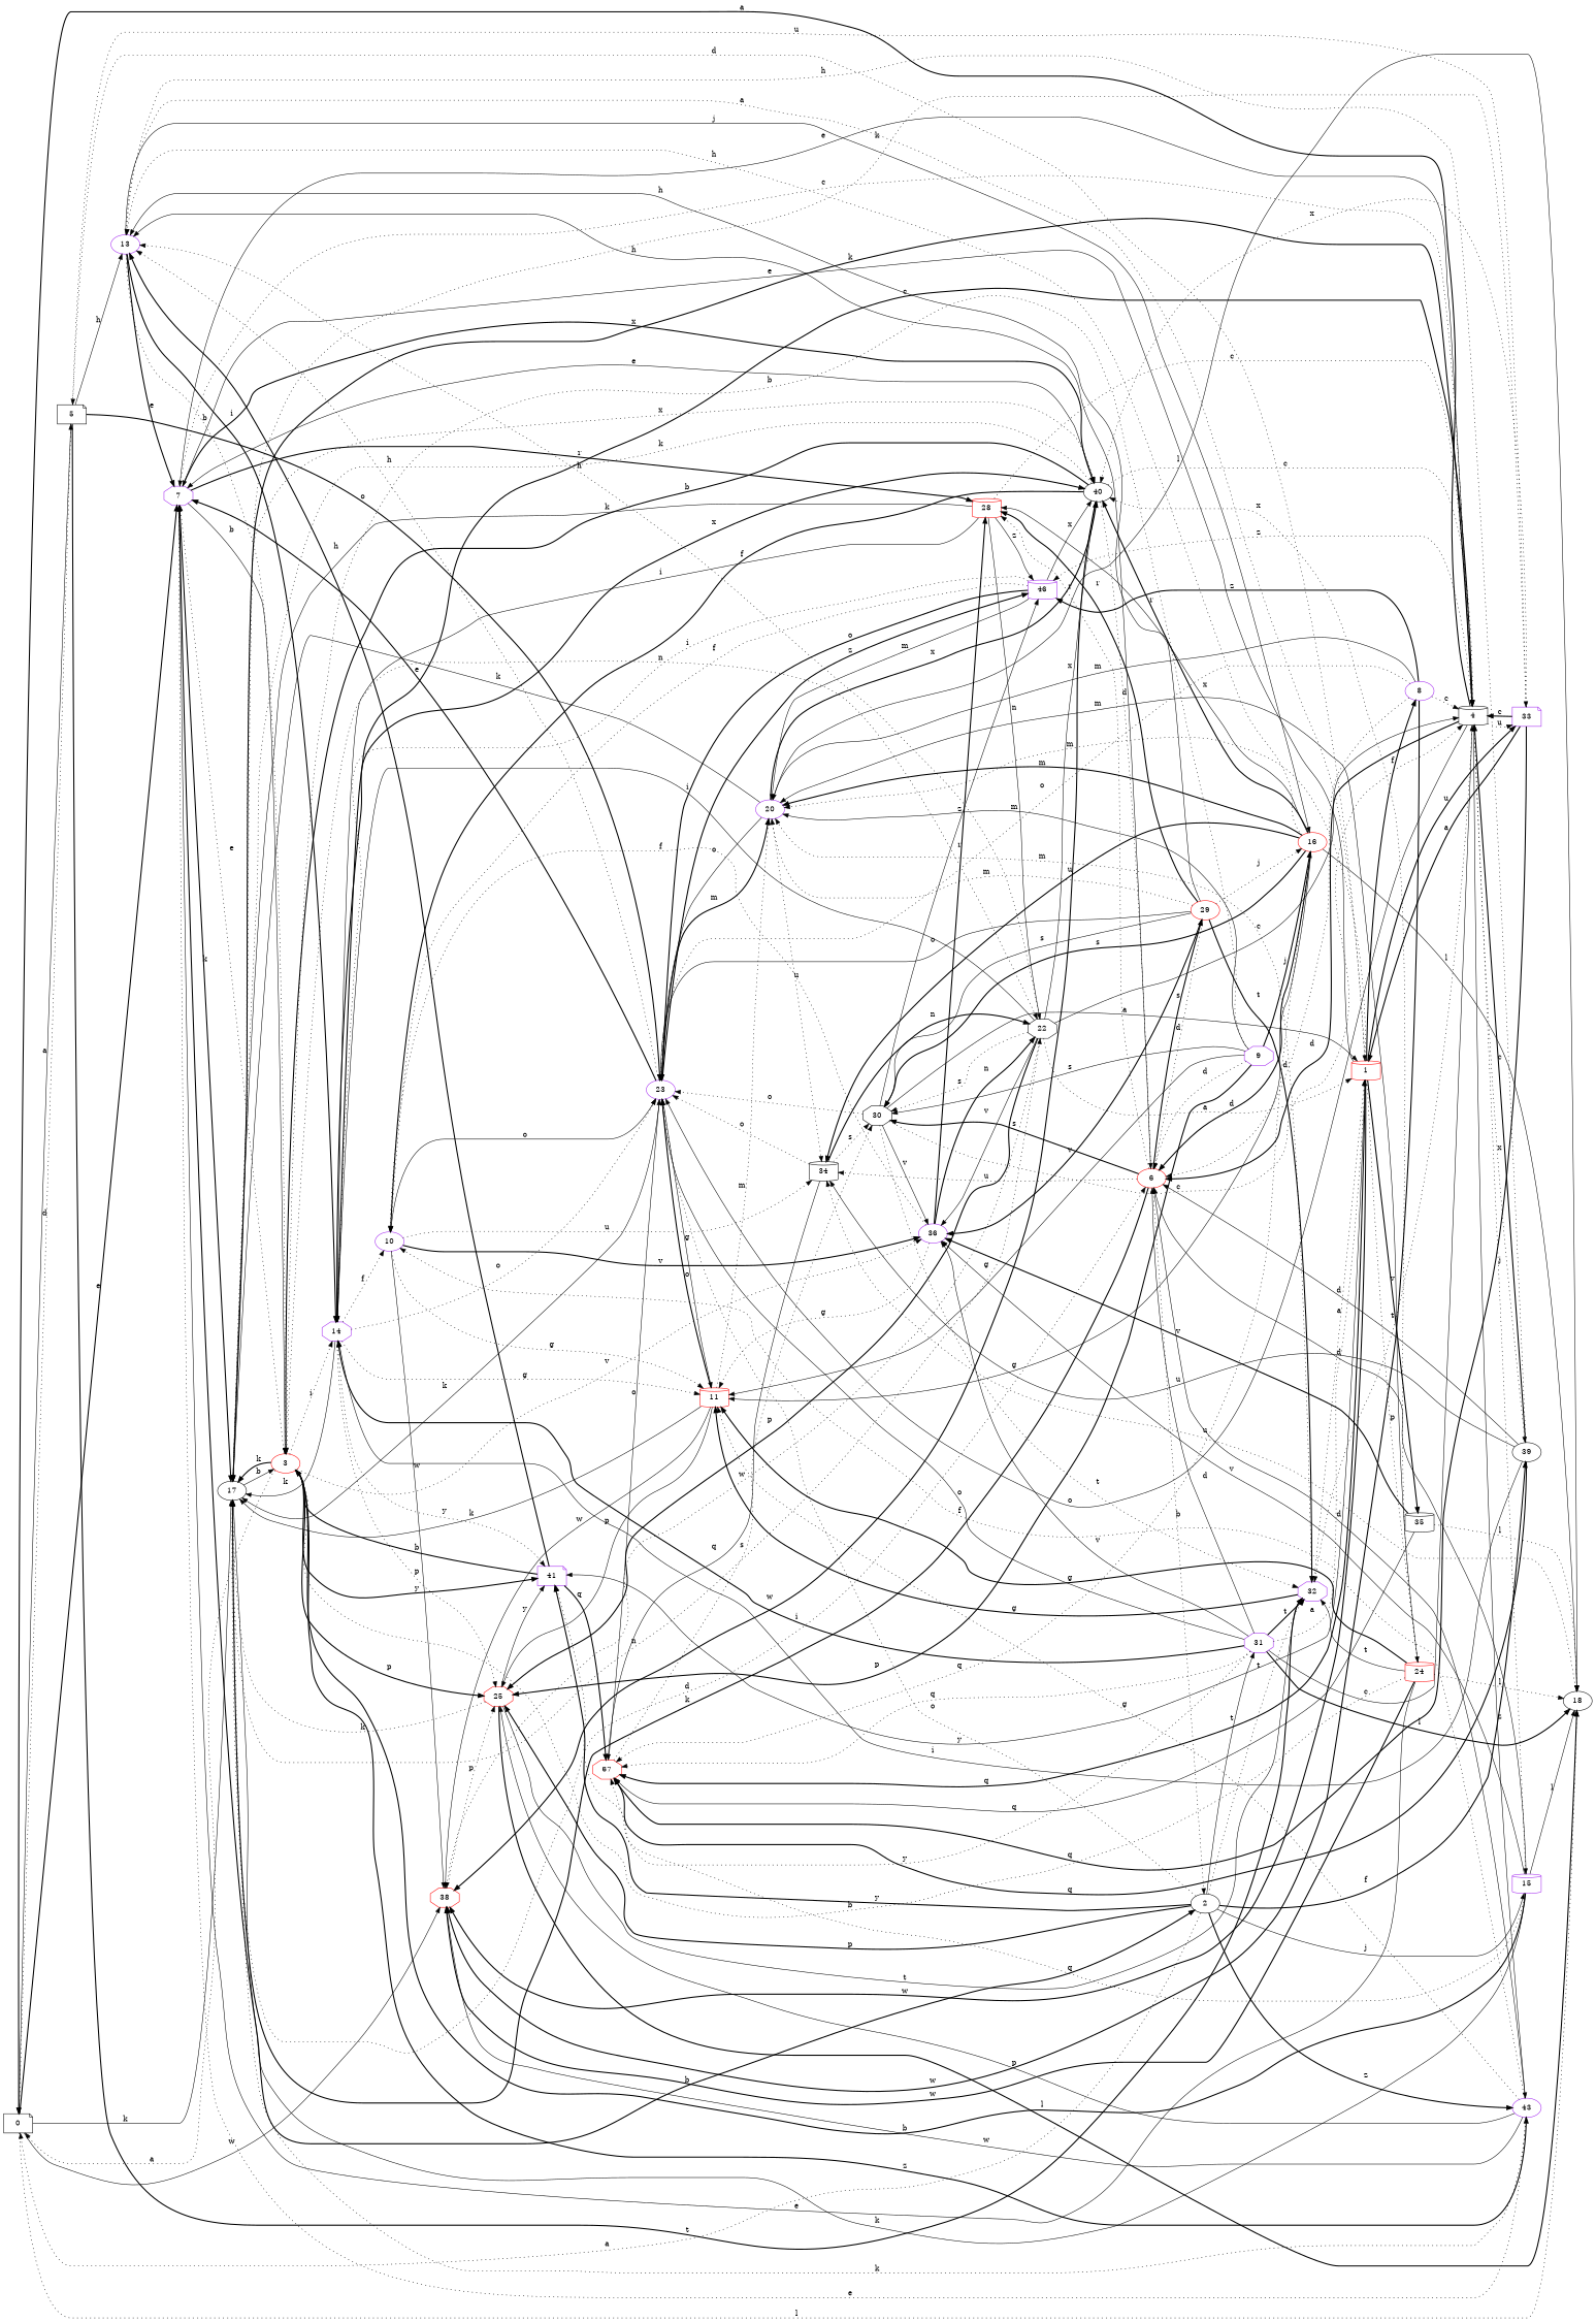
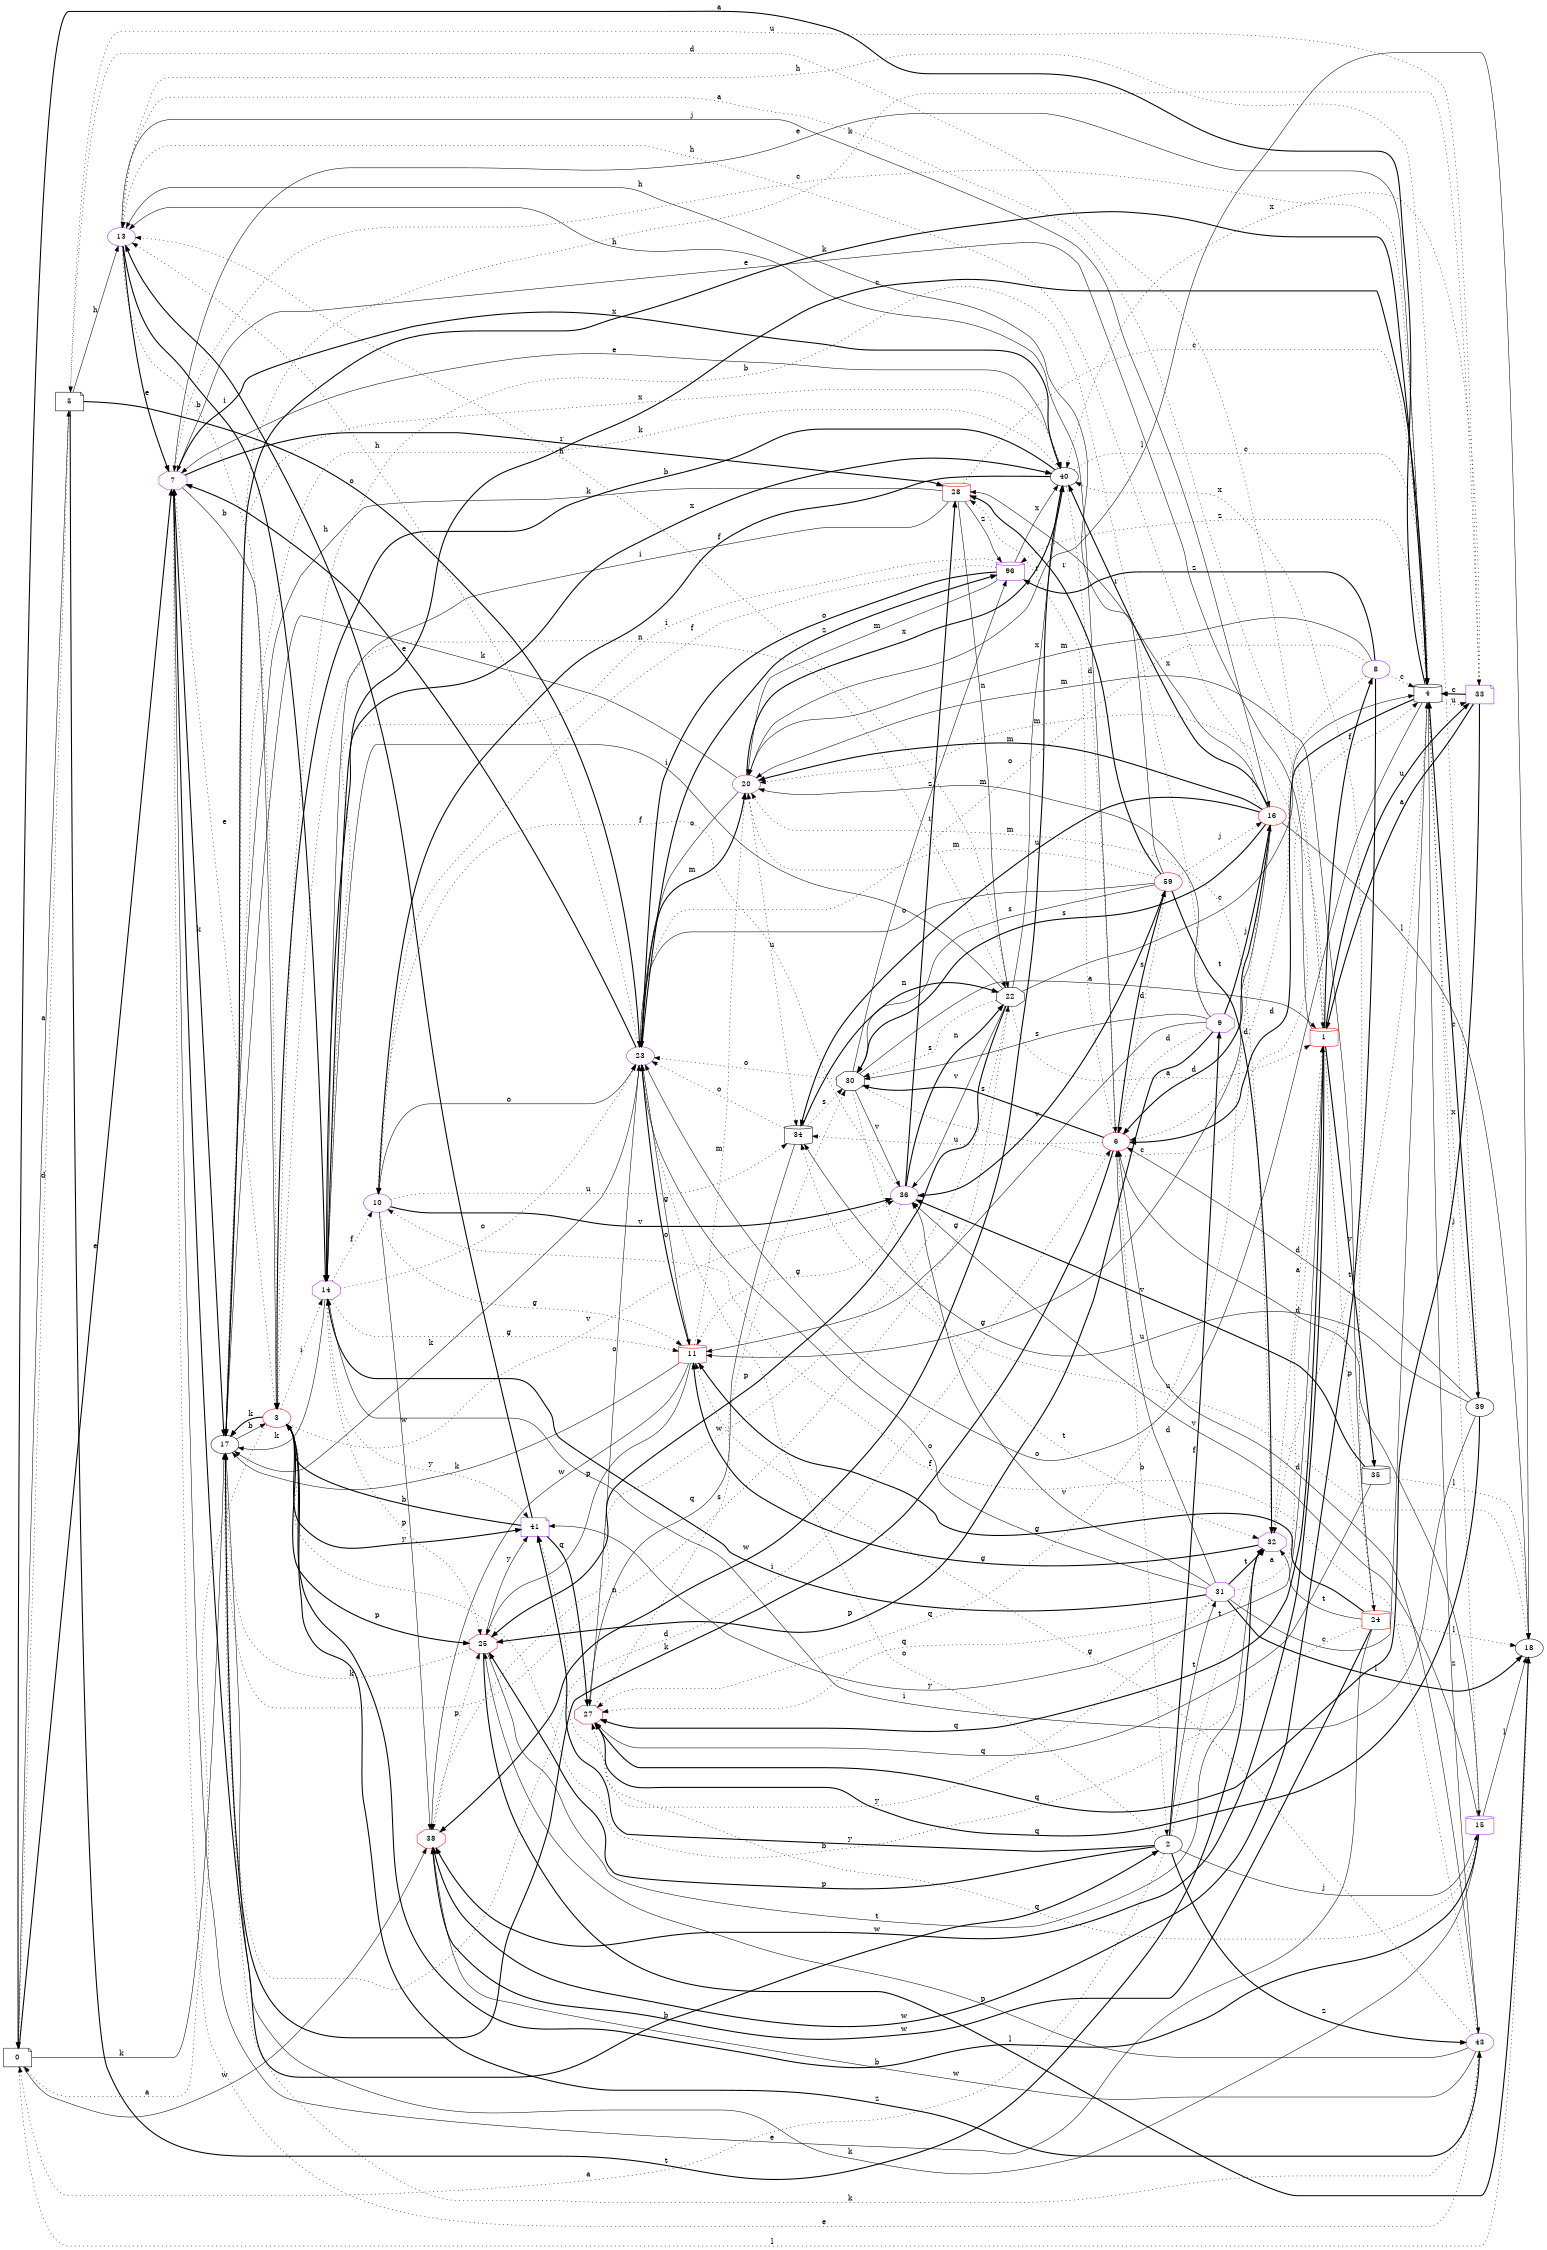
  strict digraph {
    rankdir=LR
    node [color=purple shape=ellipse]
    edge [style=dotted]
    0 [color=black shape=note]
    5 [color=black shape=note]
    7 [shape=octagon]
    17 [color=black]
    18 [color=black]
    38 [color=red shape=octagon]
    33 [shape=note]
    23
    32 [shape=octagon]
    13
    2 [color=black]
    3 [color=red]
    4 [color=black shape=cylinder]
    28 [color=red shape=cylinder]
    40 [color=black]
    22 [color=black shape=octagon]
    6 [color=red]
    34 [color=black shape=cylinder]
    25 [color=red shape=octagon]
    1 [color=red shape=cylinder]
    8
    20
    24 [color=red shape=cylinder]
-   27 [color=red shape=octagon label=67]
+   27 [color=red shape=octagon]
    35 [color=black shape=cylinder]
    41 [shape=note]
-   46 [shape=cylinder]
+   46 [shape=cylinder label=96]
    11 [color=red shape=cylinder]
    30 [color=black shape=octagon]
    36
    9 [shape=octagon]
    15 [shape=cylinder]
    31 [shape=octagon]
    43
    16 [color=red]
    14 [shape=octagon]
    10
    39 [color=black]
-   29 [color=red]
+   29 [color=red label=59]
    0 -> 5 [label=d]
    0 -> 7 [label=e style=bold]
    0 -> 17 [label=k style=solid]
    0 -> 18 [label=l]
    0 -> 38 [label=w style=solid]
    5 -> 0 [label=a style=solid]
    5 -> 33 [label=u]
    5 -> 23 [label=o style=bold]
    5 -> 32 [label=t style=bold]
    5 -> 13 [label=h style=solid]
    7 -> 17 [label=k style=bold]
    7 -> 2 [label=b style=bold]
    7 -> 3 [label=b style=solid]
    7 -> 4 [label=c]
    7 -> 28 [label=r style=bold]
    7 -> 40 [label=x style=bold]
    17 -> 3 [label=b style=solid]
    17 -> 40 [label=x]
    17 -> 22 [label=n]
    17 -> 6 [label=d]
    18 -> 34 [label=u]
    38 -> 25 [label=p]
    33 -> 17 [label=k]
    33 -> 4 [label=c style=bold]
    33 -> 40 [label=x]
    33 -> 1 [label=a style=bold]
    33 -> 27 [label=q style=bold]
    23 -> 7 [label=e style=bold]
    23 -> 17 [label=k style=solid]
    23 -> 13 [label=h]
    23 -> 20 [label=m style=bold]
    23 -> 46 [label=z style=bold]
    23 -> 11 [label=g style=solid]
    32 -> 1 [label=a]
    32 -> 20 [label=m]
    32 -> 11 [label=g style=bold]
    13 -> 7 [label=e style=bold]
    13 -> 3 [label=b]
    13 -> 1 [label=a]
    13 -> 16 [label=j style=solid]
    13 -> 14 [label=i style=bold]
    2 -> 0 [label=a]
    2 -> 23 [label=o]
    2 -> 32 [label=t]
    2 -> 25 [label=p style=bold]
    2 -> 41 [label=y style=bold]
-   2 -> 39 [label=f style=bold]
+   2 -> 9 [label=f style=bold]
    2 -> 15 [label=j style=solid]
    2 -> 31 [label=t style=solid]
    2 -> 43 [label=z style=bold]
    3 -> 0 [label=a]
    3 -> 7 [label=e]
    3 -> 17 [label=k style=bold]
    3 -> 22 [label=n]
    3 -> 25 [label=p style=bold]
    3 -> 41 [label=y style=bold]
    3 -> 36 [label=v]
    3 -> 43 [label=z style=bold]
    3 -> 14 [label=i]
    4 -> 0 [label=a style=bold]
    4 -> 7 [label=e style=solid]
    4 -> 17 [label=k style=bold]
    4 -> 33 [label=u]
    4 -> 23 [label=o style=solid]
    4 -> 32 [label=t]
    4 -> 6 [label=d style=bold]
    4 -> 46 [label=z]
    4 -> 15 [label=j]
    4 -> 43 [label=z style=solid]
    4 -> 39 [label=x]
    28 -> 17 [label=k style=solid]
    28 -> 4 [label=c]
    28 -> 22 [label=n style=solid]
    28 -> 46 [label=z style=solid]
    28 -> 14 [label=i style=solid]
    40 -> 7 [label=e style=solid]
    40 -> 17 [label=k]
    40 -> 38 [label=w style=bold]
    40 -> 3 [label=b style=bold]
    40 -> 4 [label=c]
    40 -> 6 [label=d]
    40 -> 10 [label=f style=bold]
    22 -> 38 [label=w]
    22 -> 13 [label=h]
    22 -> 4 [label=c style=solid]
    22 -> 40 [label=x style=solid]
    22 -> 25 [label=p style=bold]
    22 -> 1 [label=a]
    22 -> 30 [label=s]
    22 -> 36 [label=v style=solid]
    22 -> 14 [label=i style=solid]
    6 -> 17 [label=k style=bold]
    6 -> 13 [label=h style=solid]
    6 -> 2 [label=b]
    6 -> 28 [label=r]
    6 -> 34 [label=u]
    6 -> 30 [label=s style=bold]
    6 -> 29 [label=s style=bold]
    34 -> 23 [label=o]
    34 -> 22 [label=n style=bold]
    34 -> 27 [label=q style=solid]
    34 -> 30 [label=s]
    25 -> 17 [label=k]
    25 -> 18 [label=l style=bold]
    25 -> 32 [label=t style=solid]
    25 -> 41 [label=y style=solid]
    1 -> 5 [label=d]
    1 -> 7 [label=e style=solid]
    1 -> 38 [label=w style=bold]
    1 -> 33 [label=u style=bold]
    1 -> 8 [label=f style=bold]
    1 -> 20 [label=m]
    1 -> 24 [label=p]
    1 -> 27 [label=q style=bold]
    1 -> 35 [label=v style=bold]
    1 -> 41 [label=y style=solid]
    8 -> 38 [label=w style=bold]
    8 -> 23 [label=o]
    8 -> 4 [label=c]
    8 -> 6 [label=d]
    8 -> 20 [label=m style=solid]
    8 -> 46 [label=z style=bold]
    20 -> 17 [label=k style=solid]
    20 -> 18 [label=l style=solid]
    20 -> 23 [label=o style=solid]
    20 -> 40 [label=x style=bold]
    20 -> 34 [label=u]
    24 -> 7 [label=e style=solid]
    24 -> 18 [label=l]
    24 -> 38 [label=w style=bold]
    24 -> 32 [label=t style=solid]
    24 -> 3 [label=b]
    24 -> 40 [label=x]
    24 -> 20 [label=m style=solid]
    24 -> 11 [label=g style=bold]
    27 -> 23 [label=o style=solid]
    27 -> 30 [label=s]
    35 -> 18 [label=l]
    35 -> 27 [label=q style=solid]
    35 -> 36 [label=v style=bold]
    41 -> 13 [label=h style=bold]
    41 -> 3 [label=b style=bold]
    41 -> 27 [label=q style=bold]
    46 -> 23 [label=o style=bold]
    46 -> 40 [label=x style=solid]
    46 -> 20 [label=m style=solid]
    46 -> 14 [label=i]
    46 -> 10 [label=f]
    11 -> 17 [label=k style=solid]
    11 -> 38 [label=w style=solid]
    11 -> 23 [label=o style=bold]
    11 -> 25 [label=p style=solid]
    11 -> 20 [label=m]
    30 -> 23 [label=o]
    30 -> 32 [label=t]
    30 -> 4 [label=c]
    30 -> 1 [label=a style=solid]
    30 -> 46 [label=z style=solid]
    30 -> 36 [label=v style=solid]
    36 -> 28 [label=r style=bold]
    36 -> 22 [label=n style=bold]
    36 -> 11 [label=g]
    36 -> 10 [label=f]
    9 -> 3 [label=b]
    9 -> 6 [label=d]
    9 -> 25 [label=p style=bold]
    9 -> 20 [label=m style=solid]
    9 -> 11 [label=g style=solid]
    9 -> 30 [label=s style=solid]
    9 -> 16 [label=j style=bold]
    15 -> 17 [label=k style=solid]
    15 -> 18 [label=l style=solid]
    15 -> 3 [label=b style=bold]
    15 -> 6 [label=d style=solid]
    15 -> 27 [label=q]
    15 -> 36 [label=v style=solid]
    31 -> 18 [label=l style=bold]
    31 -> 23 [label=o style=solid]
    31 -> 32 [label=t style=bold]
    31 -> 4 [label=c style=solid]
    31 -> 6 [label=d style=solid]
    31 -> 1 [label=a]
    31 -> 27 [label=q]
    31 -> 41 [label=y]
    31 -> 36 [label=v style=solid]
    31 -> 14 [label=i style=bold]
    43 -> 7 [label=e]
    43 -> 17 [label=k]
    43 -> 38 [label=w style=solid]
    43 -> 6 [label=d style=solid]
    43 -> 25 [label=p style=solid]
    43 -> 11 [label=g]
    43 -> 10 [label=f]
    16 -> 18 [label=l style=solid]
    16 -> 13 [label=h]
    16 -> 28 [label=r style=solid]
    16 -> 40 [label=x style=bold]
    16 -> 6 [label=d style=bold]
    16 -> 34 [label=u style=bold]
    16 -> 20 [label=m style=bold]
    16 -> 27 [label=q]
    16 -> 11 [label=g style=solid]
    16 -> 30 [label=s style=bold]
    14 -> 17 [label=k style=solid]
    14 -> 23 [label=o]
    14 -> 4 [label=c style=bold]
    14 -> 40 [label=x style=bold]
    14 -> 25 [label=p]
    14 -> 41 [label=y]
    14 -> 11 [label=g]
    14 -> 10 [label=f]
    10 -> 38 [label=w style=solid]
    10 -> 23 [label=o style=solid]
    10 -> 34 [label=u]
    10 -> 11 [label=g]
    10 -> 36 [label=v style=bold]
    39 -> 13 [label=h]
    39 -> 4 [label=c style=bold]
    39 -> 6 [label=d style=solid]
    39 -> 34 [label=u style=solid]
    39 -> 27 [label=q style=bold]
    39 -> 14 [label=i style=solid]
    29 -> 23 [label=o style=solid]
    29 -> 32 [label=t style=bold]
    29 -> 13 [label=h style=solid]
    29 -> 28 [label=r style=bold]
    29 -> 6 [label=d]
    29 -> 20 [label=m]
    29 -> 30 [label=s style=solid]
    29 -> 36 [label=v style=bold]
    29 -> 16 [label=j]
  }
